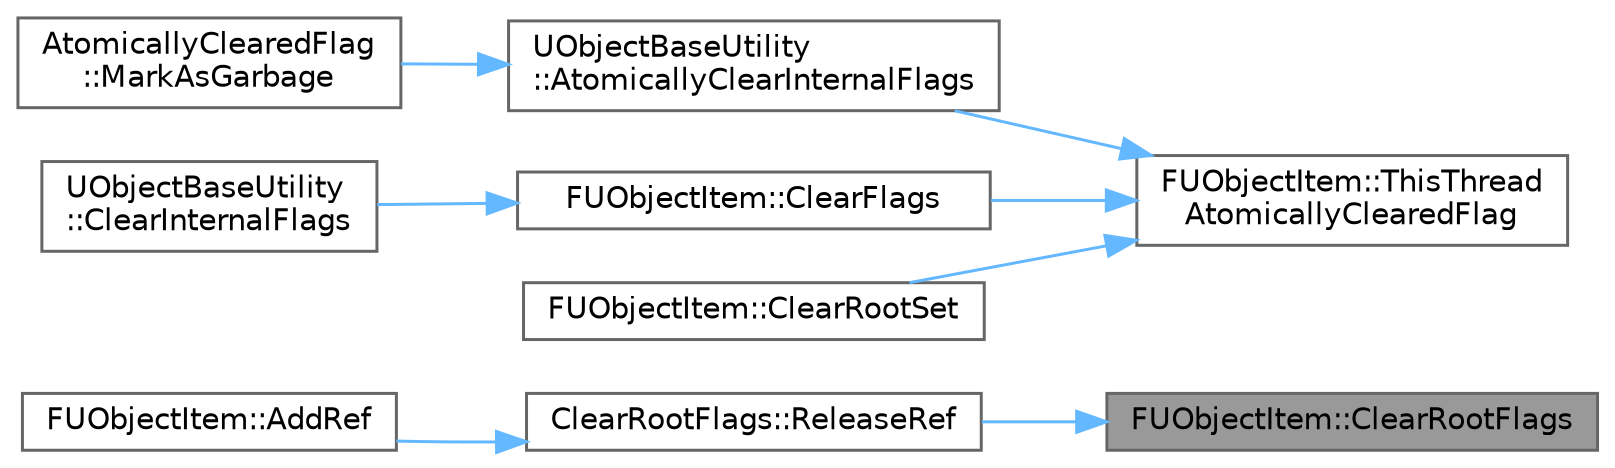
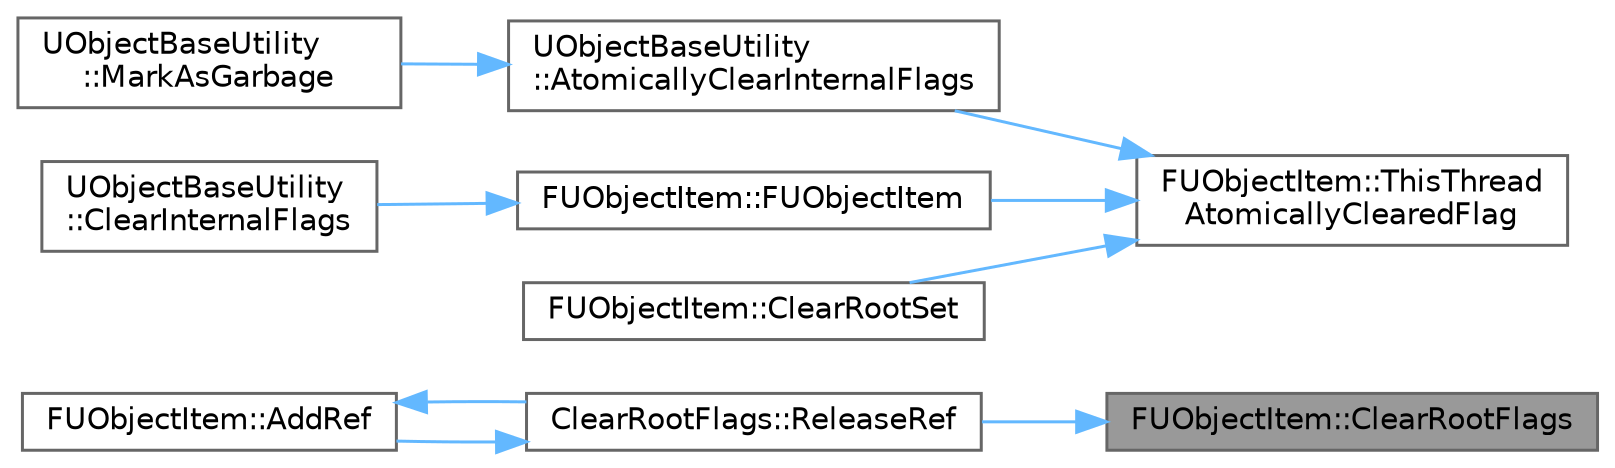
  digraph {
    rankdir=RL
    node [color=grey40 fillcolor=white fontname=Helvetica fontsize=10 shape=box style=filled]
    edge [color=steelblue1 dir=back fontname=Helvetica fontsize=10 labelfontname=Helvetica labelfontsize=10 style=solid]
    n1 [color=gray40 fillcolor=grey60 fontcolor=black height=0.2 label="FUObjectItem::ClearRootFlags" width=0.4]
    n2 [height=0.2 label="ClearRootFlags::ReleaseRef" width=0.4]
    n3 [height=0.2 label="FUObjectItem::AddRef" width=0.4]
    n4 [height=0.2 label="FUObjectItem::ThisThread\lAtomicallyClearedFlag" width=0.4]
    n5 [height=0.2 label="UObjectBaseUtility\l::AtomicallyClearInternalFlags" width=0.4]
-   n6 [height=0.2 label="FUObjectItem::ClearFlags" width=0.4]
+   n6 [height=0.2 label="FUObjectItem::FUObjectItem" width=0.4]
    n7 [height=0.2 label="FUObjectItem::ClearRootSet" width=0.4]
-   n8 [height=0.2 label="AtomicallyClearedFlag\l::MarkAsGarbage" width=0.4]
+   n8 [height=0.2 label="UObjectBaseUtility\l::MarkAsGarbage" width=0.4]
    n9 [height=0.2 label="UObjectBaseUtility\l::ClearInternalFlags" width=0.4]
    n1 -> n2
    n2 -> n3
+   n3 -> n2
    n4 -> n5
    n4 -> n6
    n4 -> n7
    n5 -> n8
    n6 -> n9
  }
